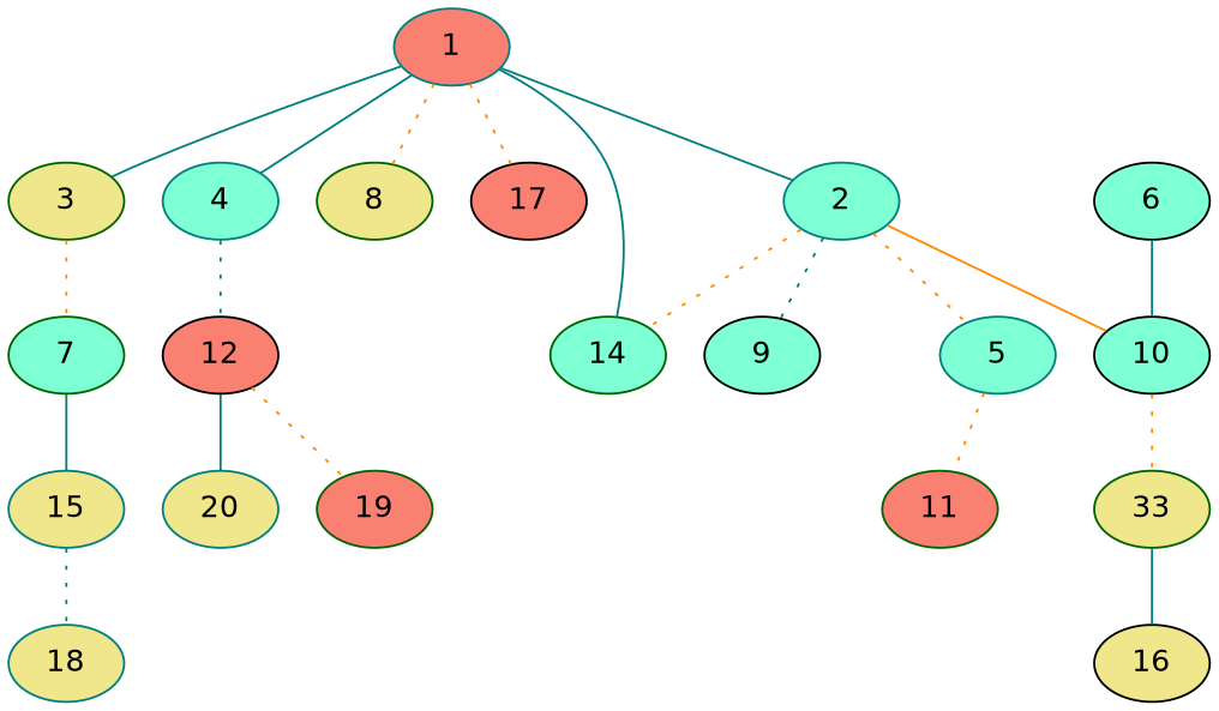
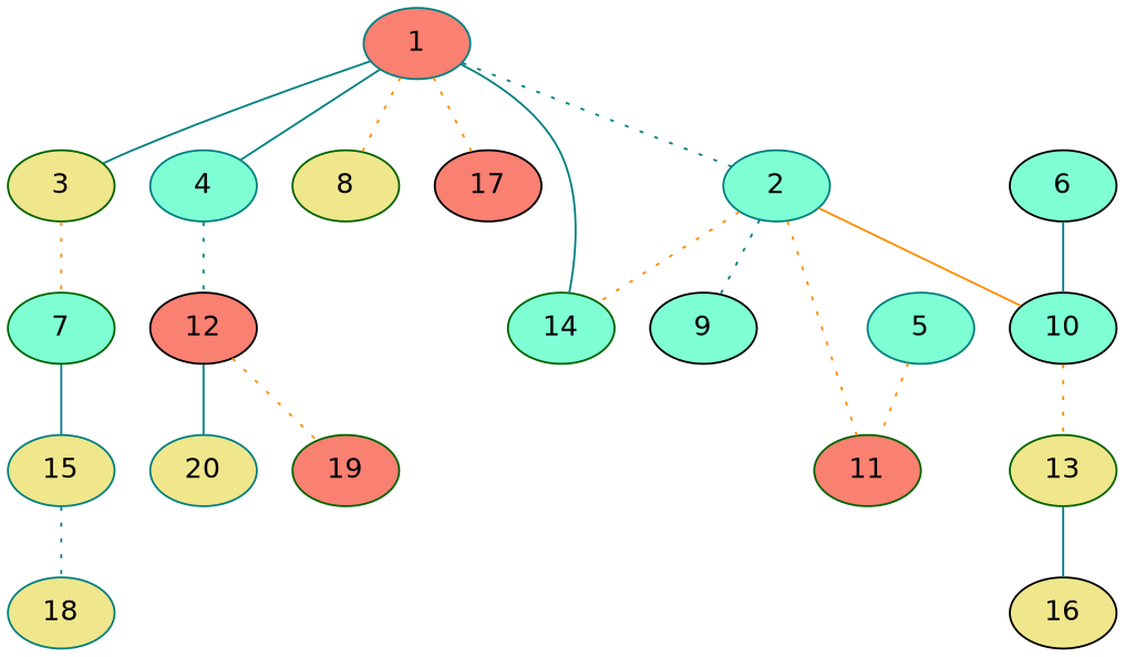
  graph {
    fontname="DejaVu Sans"
    node [color=teal fillcolor=aquamarine fontname="DejaVu Sans" style=filled]
    edge [color=teal fontname="DejaVu Sans" style=dotted]
    1 [fillcolor=salmon]
    2
    3 [color=darkgreen fillcolor=khaki]
    4
    8 [color=darkgreen fillcolor=khaki]
    17 [color=black fillcolor=salmon]
    14 [color=darkgreen]
    5
    9 [color=black]
    10 [color=black]
    7 [color=darkgreen]
    12 [color=black fillcolor=salmon]
    6 [color=black]
    11 [color=darkgreen fillcolor=salmon]
-   13 [color=darkgreen fillcolor=khaki label=33]
+   13 [color=darkgreen fillcolor=khaki]
    15 [fillcolor=khaki]
    19 [color=darkgreen fillcolor=salmon]
    20 [fillcolor=khaki]
    16 [color=black fillcolor=khaki]
    18 [fillcolor=khaki]
-   1 -- 2 [style=solid]
+   1 -- 2
    1 -- 3 [style=solid]
    1 -- 4 [style=solid]
    1 -- 8 [color=darkorange]
    1 -- 17 [color=darkorange]
    1 -- 14 [style=solid]
    2 -- 14 [color=darkorange]
-   2 -- 5 [color=darkorange]
+   2 -- 11 [color=darkorange]
    2 -- 9
    2 -- 10 [color=darkorange style=solid]
    3 -- 7 [color=darkorange]
    4 -- 12
    5 -- 11 [color=darkorange]
    10 -- 13 [color=darkorange]
    7 -- 15 [style=solid]
    12 -- 19 [color=darkorange]
    12 -- 20 [style=solid]
    6 -- 10 [style=solid]
    13 -- 16 [style=solid]
    15 -- 18
  }
